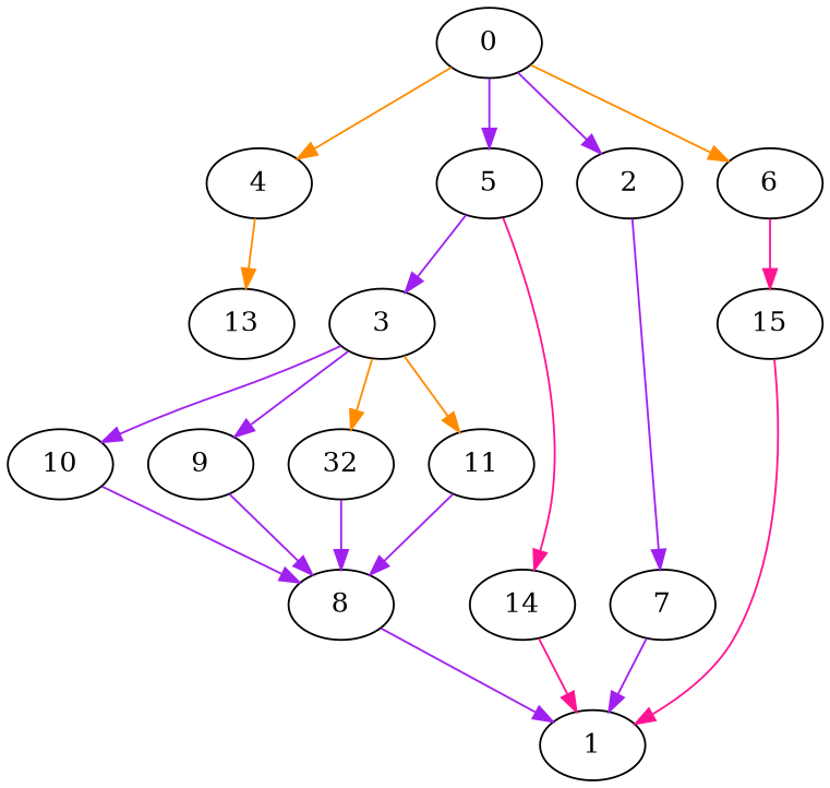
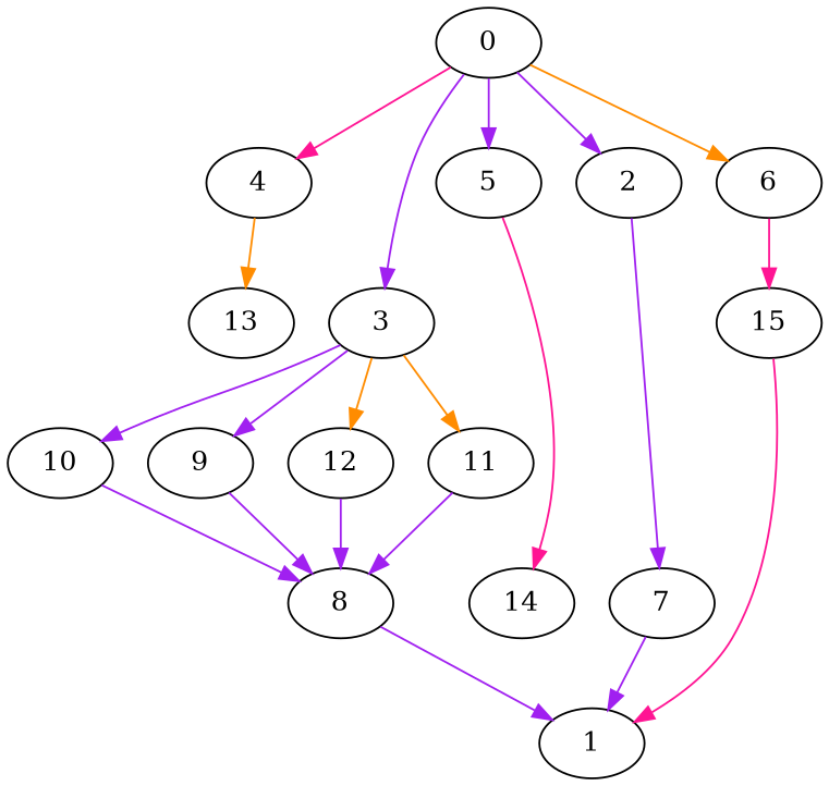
  digraph {
    "Duplicate states"=0
    GraphType=S_P
    "Max states in OPEN"=0
    Modes="120000ms; topo-ordered tasks, ; Pruning: task equivalence, fixed order ready list, ; F-value: ; Optimisation: best schedule length (SL) optimisation on equal, "
    NumberOfTasks=16
    "Pruned using list schedule length"=41102
    "States removed from OPEN"=0
    TargetSystem="Homogeneous-6"
    "Time to schedule (ms)"=370
    "Total idle time"=72
    "Total schedule length"=52
    "Total sequential time"=142
    "Total states created"=63253
    node ["Finish time"=25 Processor=0 "Start time"=25 Weight=12]
    edge [Weight=9 color=purple]
    0 ["Finish time"=7 "Start time"=0 Weight=7]
    3 ["Finish time"=12 "Start time"=7 Weight=5]
    4 [Processor=2 "Start time"=15 Weight=10]
    2 ["Finish time"=26 Processor=3 "Start time"=14]
    5 ["Finish time"=22 Processor=4 "Start time"=13 Weight=9]
    6 ["Finish time"=18 Processor=1 "Start time"=9 Weight=9]
-   12 ["Finish time"=30 Processor=1 "Start time"=18 label=32]
+   12 ["Finish time"=30 Processor=1 "Start time"=18]
    11 ["Finish time"=24 "Start time"=12]
    10 [Processor=5 "Start time"=20 Weight=5]
    9 ["Finish time"=29 Processor=5 Weight=4]
    13 ["Finish time"=37 Processor=2]
    7 ["Finish time"=31 Processor=3 "Start time"=26 Weight=5]
    14 ["Finish time"=34 Processor=4 "Start time"=22]
    15 ["Finish time"=31 "Start time"=24 Weight=7]
    8 ["Finish time"=43 Processor=1 "Start time"=31]
    1 ["Finish time"=52 Processor=1 "Start time"=43 Weight=9]
-   5 -> 3 [Weight=10]
-   0 -> 4 [Weight=8 color=darkorange]
+   0 -> 3 [Weight=10]
+   0 -> 4 [Weight=8 color=deeppink]
    0 -> 2 [Weight=7]
    0 -> 5 [Weight=6]
    0 -> 6 [Weight=2 color=darkorange]
    3 -> 12 [Weight=4 color=darkorange]
    3 -> 11 [Weight=6 color=darkorange]
    3 -> 10 [Weight=8]
    3 -> 9 [Weight=5]
    4 -> 13 [color=darkorange]
    2 -> 7 [Weight=8]
    5 -> 14 [color=deeppink]
    6 -> 15 [Weight=3 color=deeppink]
    12 -> 8
    11 -> 8 [Weight=4]
    10 -> 8 [Weight=6]
    9 -> 8 [Weight=2]
    7 -> 1
-   14 -> 1 [Weight=3 color=deeppink]
    15 -> 1 [Weight=8 color=deeppink]
    8 -> 1
  }
